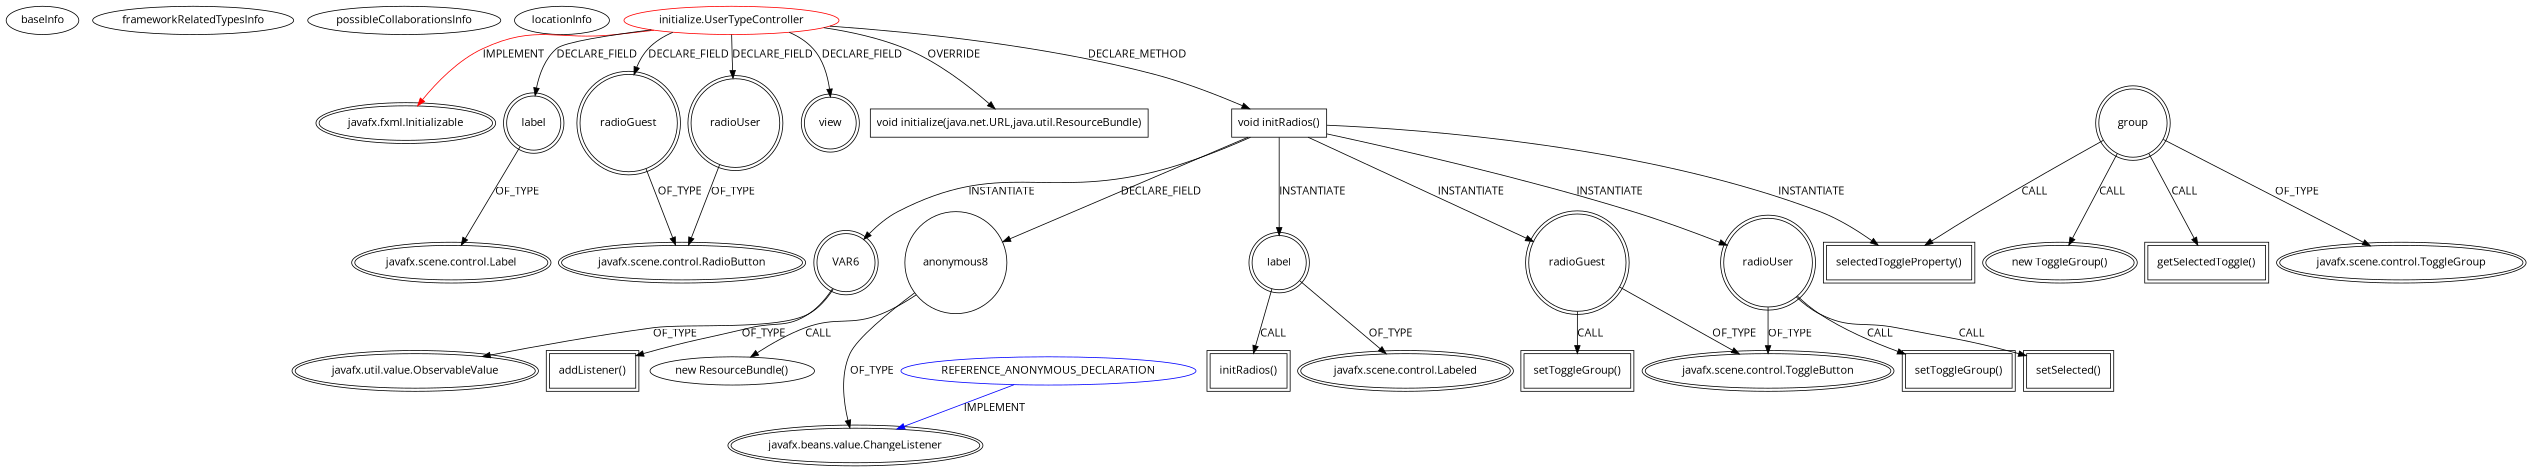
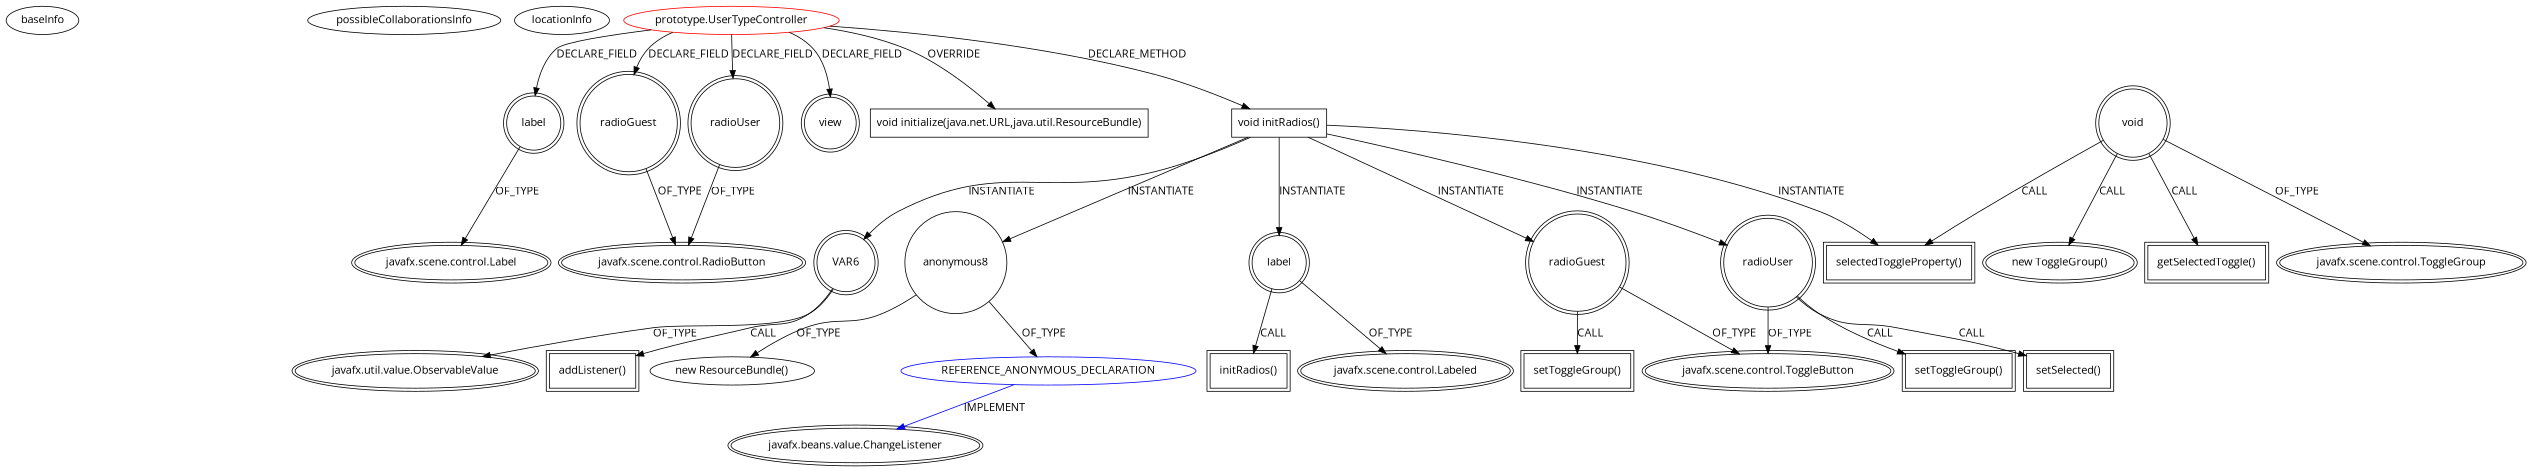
  digraph {
    fontname="Open Sans"
    node [fontname="Open Sans" isFrameworkType=true vertexType=INSIDE_CALL peripheries=2]
    edge [fontname="Open Sans"]
    baseInfo [category=extension_graph graphId=1660 isAnonymous=false possibleRelation=true isFrameworkType="" vertexType="" peripheries=""]
-   frameworkRelatedTypesInfo [0="javafx.fxml.Initializable" isFrameworkType="" vertexType="" peripheries=""]
    possibleCollaborationsInfo [0="1660~CLIENT_METHOD_DECLARATION-INSTANTIATION-~javafx.fxml.Initializable ~javafx.beans.value.ChangeListener ~false~true" isFrameworkType="" vertexType="" peripheries=""]
    locationInfo [contextSignature=UserTypeController filePath="/a1153tm-FXProtoType/FXProtoType-master/src/prototype/UserTypeController.java" graphId=1660 projectName="a1153tm-FXProtoType" isFrameworkType="" vertexType="" peripheries=""]
-   n5 [color=red isFrameworkType=false label="initialize.UserTypeController" vertexType=ROOT_CLIENT_CLASS_DECLARATION peripheries=""]
-   n6 [label="javafx.fxml.Initializable" vertexType=FRAMEWORK_INTERFACE_TYPE]
+   n5 [color=red isFrameworkType=false label="prototype.UserTypeController" vertexType=ROOT_CLIENT_CLASS_DECLARATION peripheries=""]
    n7 [label=label shape=circle vertexType=FIELD_DECLARATION]
    n8 [label=radioGuest shape=circle vertexType=FIELD_DECLARATION]
    n9 [label=radioUser shape=circle vertexType=FIELD_DECLARATION]
    n10 [label=view shape=circle vertexType=FIELD_DECLARATION]
    n11 [isFrameworkType=false label="void initialize(java.net.URL,java.util.ResourceBundle)" shape=box vertexType=OVERRIDING_METHOD_DECLARATION peripheries=""]
    n12 [isFrameworkType=false label="void initRadios()" shape=box vertexType=CLIENT_METHOD_DECLARATION peripheries=""]
    n13 [label="javafx.scene.control.Label" vertexType=FRAMEWORK_CLASS_TYPE]
    n14 [label="javafx.scene.control.RadioButton" vertexType=FRAMEWORK_CLASS_TYPE]
    n15 [label=radioGuest shape=circle vertexType=VARIABLE_EXPRESION]
    n16 [label=radioUser shape=circle vertexType=VARIABLE_EXPRESION]
    n17 [label=VAR6 shape=circle vertexType=VARIABLE_EXPRESION]
    n18 [isFrameworkType=false label=anonymous8 shape=circle vertexType=VARIABLE_EXPRESION peripheries=""]
    n19 [label=label shape=circle vertexType=VARIABLE_EXPRESION]
    n20 [label="selectedToggleProperty()" shape=box]
-   n21 [label=group shape=circle vertexType=VARIABLE_EXPRESION]
+   n21 [label=void shape=circle vertexType=VARIABLE_EXPRESION]
    n22 [label="javafx.scene.control.ToggleGroup" vertexType=FRAMEWORK_CLASS_TYPE]
    n23 [label="new ToggleGroup()" vertexType=CONSTRUCTOR_CALL]
    n24 [label="getSelectedToggle()" shape=box]
    n25 [label="javafx.scene.control.ToggleButton" vertexType=FRAMEWORK_CLASS_TYPE]
    n26 [label="setToggleGroup()" shape=box]
    n27 [label="setToggleGroup()" shape=box]
    n28 [label="setSelected()" shape=box]
    n29 [label="javafx.util.value.ObservableValue" vertexType=FRAMEWORK_INTERFACE_TYPE]
    n30 [label="addListener()" shape=box]
    n31 [color=blue isFrameworkType=false label=REFERENCE_ANONYMOUS_DECLARATION vertexType=REFERENCE_ANONYMOUS_DECLARATION peripheries=""]
    n32 [isFrameworkType=false label="new ResourceBundle()" vertexType=CONSTRUCTOR_CALL peripheries=""]
    n33 [label="javafx.scene.control.Labeled" vertexType=FRAMEWORK_CLASS_TYPE]
    n34 [label="initRadios()" shape=box]
    n35 [label="javafx.beans.value.ChangeListener" vertexType=FRAMEWORK_INTERFACE_TYPE]
-   n5 -> n6 [color=red label=IMPLEMENT]
    n5 -> n7 [label=DECLARE_FIELD]
    n5 -> n8 [label=DECLARE_FIELD]
    n5 -> n9 [label=DECLARE_FIELD]
    n5 -> n10 [label=DECLARE_FIELD]
    n5 -> n11 [label=OVERRIDE]
    n5 -> n12 [label=DECLARE_METHOD]
    n7 -> n13 [label=OF_TYPE]
    n8 -> n14 [label=OF_TYPE]
    n9 -> n14 [label=OF_TYPE]
    n12 -> n15 [label=INSTANTIATE]
    n12 -> n16 [label=INSTANTIATE]
    n12 -> n17 [label=INSTANTIATE]
-   n12 -> n18 [label=DECLARE_FIELD]
+   n12 -> n18 [label=INSTANTIATE]
    n12 -> n19 [label=INSTANTIATE]
    n12 -> n20 [label=INSTANTIATE]
    n15 -> n25 [label=OF_TYPE]
    n15 -> n26 [label=CALL]
    n16 -> n25 [label=OF_TYPE]
    n16 -> n27 [label=CALL]
    n16 -> n28 [label=CALL]
    n17 -> n29 [label=OF_TYPE]
-   n17 -> n30 [label=OF_TYPE]
-   n18 -> n35 [label=OF_TYPE]
-   n18 -> n32 [label=CALL]
+   n17 -> n30 [label=CALL]
+   n18 -> n31 [label=OF_TYPE]
+   n18 -> n32 [label=OF_TYPE]
    n19 -> n33 [label=OF_TYPE]
    n19 -> n34 [label=CALL]
    n21 -> n20 [label=CALL]
    n21 -> n22 [label=OF_TYPE]
    n21 -> n23 [label=CALL]
    n21 -> n24 [label=CALL]
    n31 -> n35 [color=blue label=IMPLEMENT]
  }
